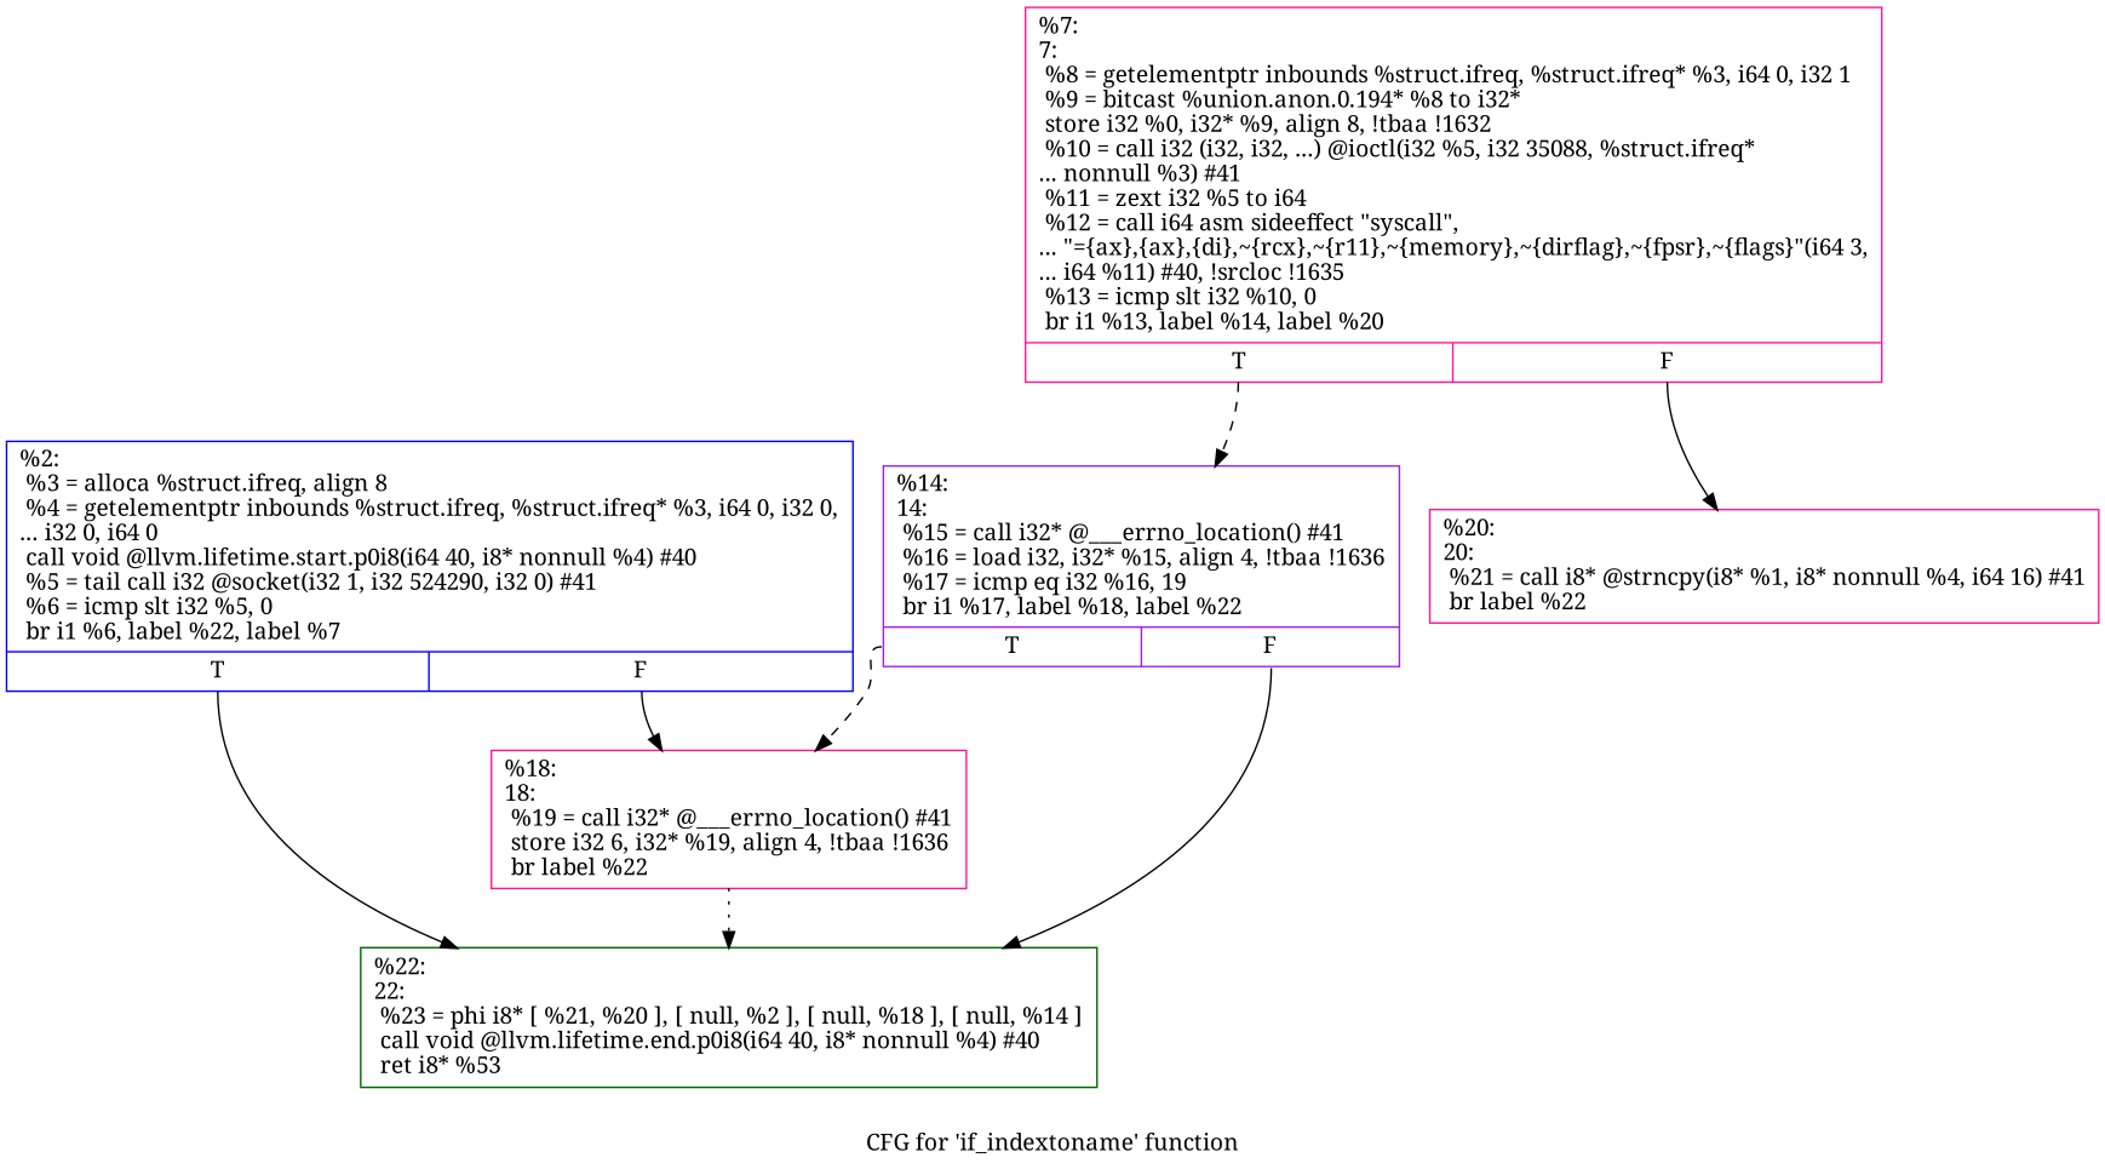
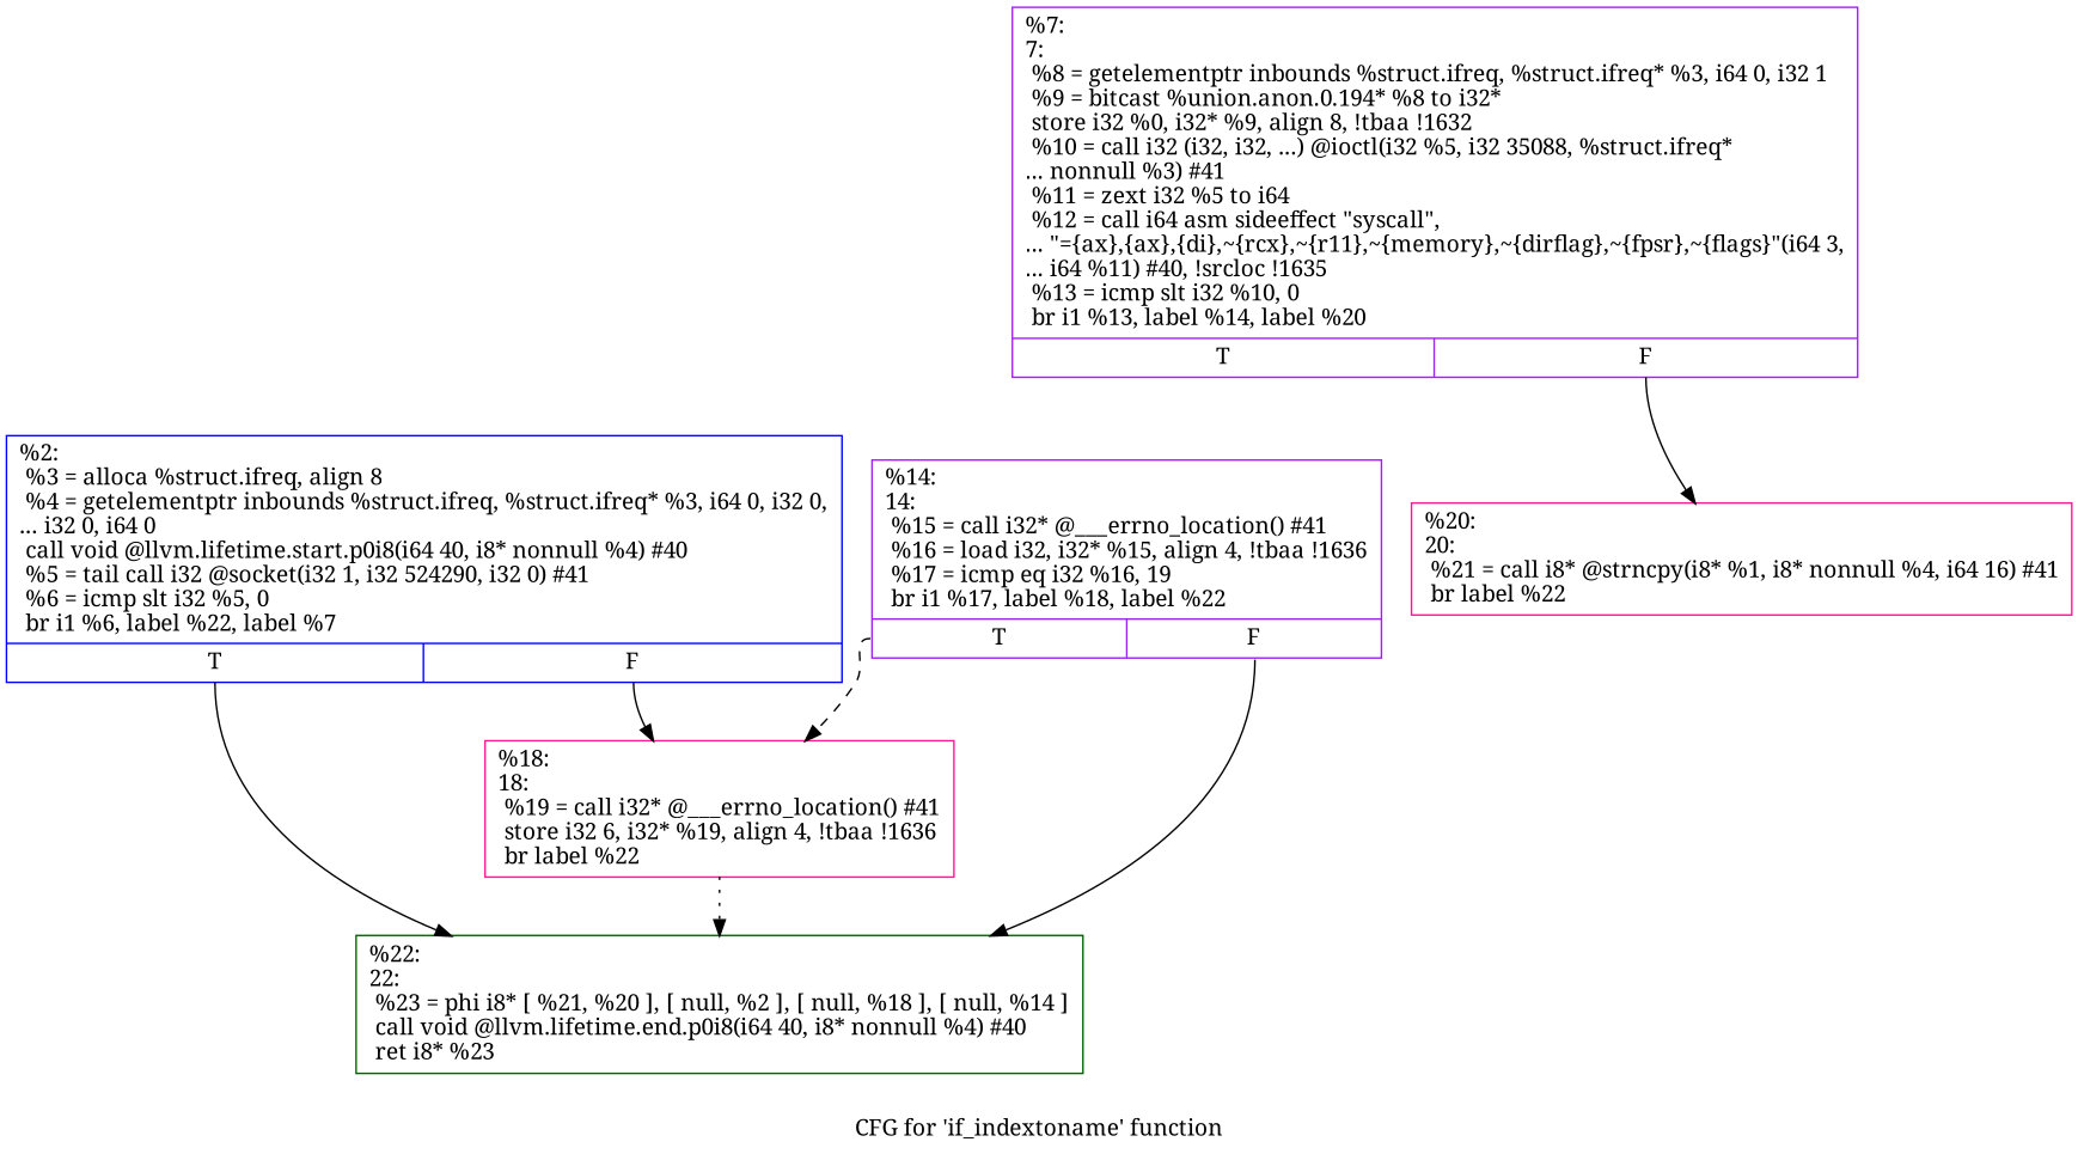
  digraph {
    fontname="Noto Serif"
    label="CFG for 'if_indextoname' function"
    node [color=deeppink fontname="Noto Serif" shape=record]
    edge [fontname="Noto Serif" style=solid tailport=s0]
    n1 [color=blue label="{%2:\l  %3 = alloca %struct.ifreq, align 8\l  %4 = getelementptr inbounds %struct.ifreq, %struct.ifreq* %3, i64 0, i32 0,\l... i32 0, i64 0\l  call void @llvm.lifetime.start.p0i8(i64 40, i8* nonnull %4) #40\l  %5 = tail call i32 @socket(i32 1, i32 524290, i32 0) #41\l  %6 = icmp slt i32 %5, 0\l  br i1 %6, label %22, label %7\l|{<s0>T|<s1>F}}"]
-   n2 [color=darkgreen label="{%22:\l22:                                               \l  %23 = phi i8* [ %21, %20 ], [ null, %2 ], [ null, %18 ], [ null, %14 ]\l  call void @llvm.lifetime.end.p0i8(i64 40, i8* nonnull %4) #40\l  ret i8* %53\l}"]
+   n2 [color=darkgreen label="{%22:\l22:                                               \l  %23 = phi i8* [ %21, %20 ], [ null, %2 ], [ null, %18 ], [ null, %14 ]\l  call void @llvm.lifetime.end.p0i8(i64 40, i8* nonnull %4) #40\l  ret i8* %23\l}"]
    n3 [label="{%18:\l18:                                               \l  %19 = call i32* @___errno_location() #41\l  store i32 6, i32* %19, align 4, !tbaa !1636\l  br label %22\l}"]
-   n4 [label="{%7:\l7:                                                \l  %8 = getelementptr inbounds %struct.ifreq, %struct.ifreq* %3, i64 0, i32 1\l  %9 = bitcast %union.anon.0.194* %8 to i32*\l  store i32 %0, i32* %9, align 8, !tbaa !1632\l  %10 = call i32 (i32, i32, ...) @ioctl(i32 %5, i32 35088, %struct.ifreq*\l... nonnull %3) #41\l  %11 = zext i32 %5 to i64\l  %12 = call i64 asm sideeffect \"syscall\",\l... \"=\{ax\},\{ax\},\{di\},~\{rcx\},~\{r11\},~\{memory\},~\{dirflag\},~\{fpsr\},~\{flags\}\"(i64 3,\l... i64 %11) #40, !srcloc !1635\l  %13 = icmp slt i32 %10, 0\l  br i1 %13, label %14, label %20\l|{<s0>T|<s1>F}}"]
+   n4 [color=purple label="{%7:\l7:                                                \l  %8 = getelementptr inbounds %struct.ifreq, %struct.ifreq* %3, i64 0, i32 1\l  %9 = bitcast %union.anon.0.194* %8 to i32*\l  store i32 %0, i32* %9, align 8, !tbaa !1632\l  %10 = call i32 (i32, i32, ...) @ioctl(i32 %5, i32 35088, %struct.ifreq*\l... nonnull %3) #41\l  %11 = zext i32 %5 to i64\l  %12 = call i64 asm sideeffect \"syscall\",\l... \"=\{ax\},\{ax\},\{di\},~\{rcx\},~\{r11\},~\{memory\},~\{dirflag\},~\{fpsr\},~\{flags\}\"(i64 3,\l... i64 %11) #40, !srcloc !1635\l  %13 = icmp slt i32 %10, 0\l  br i1 %13, label %14, label %20\l|{<s0>T|<s1>F}}"]
    n5 [color=purple label="{%14:\l14:                                               \l  %15 = call i32* @___errno_location() #41\l  %16 = load i32, i32* %15, align 4, !tbaa !1636\l  %17 = icmp eq i32 %16, 19\l  br i1 %17, label %18, label %22\l|{<s0>T|<s1>F}}"]
    n6 [label="{%20:\l20:                                               \l  %21 = call i8* @strncpy(i8* %1, i8* nonnull %4, i64 16) #41\l  br label %22\l}"]
    n1 -> n2
    n1 -> n3 [tailport=s1]
    n3 -> n2 [style=dotted]
-   n4 -> n5 [style=dashed]
    n4 -> n6 [tailport=s1]
    n5 -> n2 [tailport=s1]
    n5 -> n3 [style=dashed]
  }
